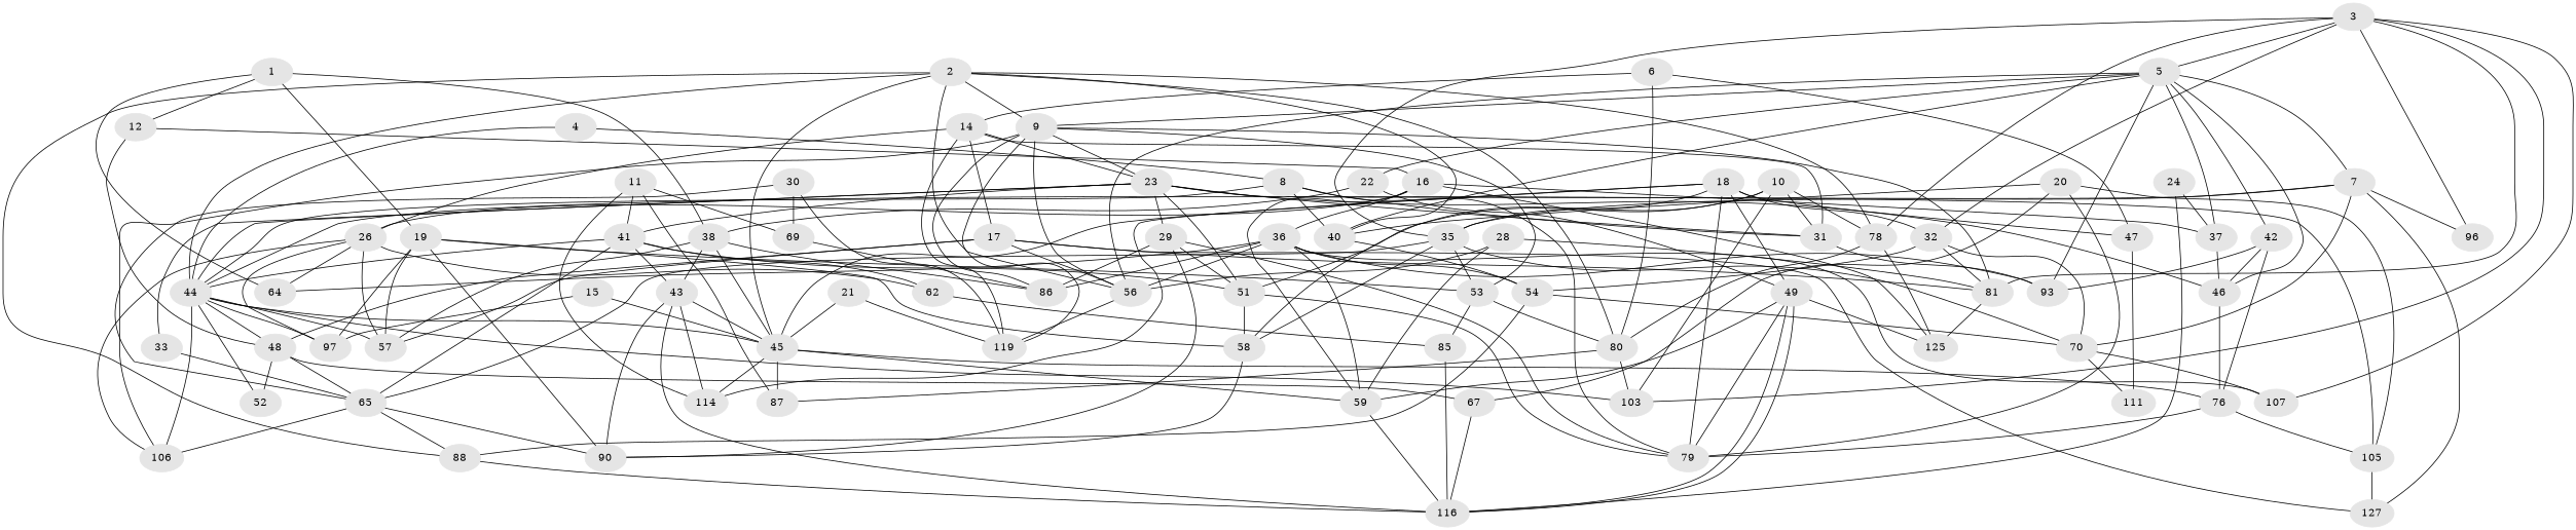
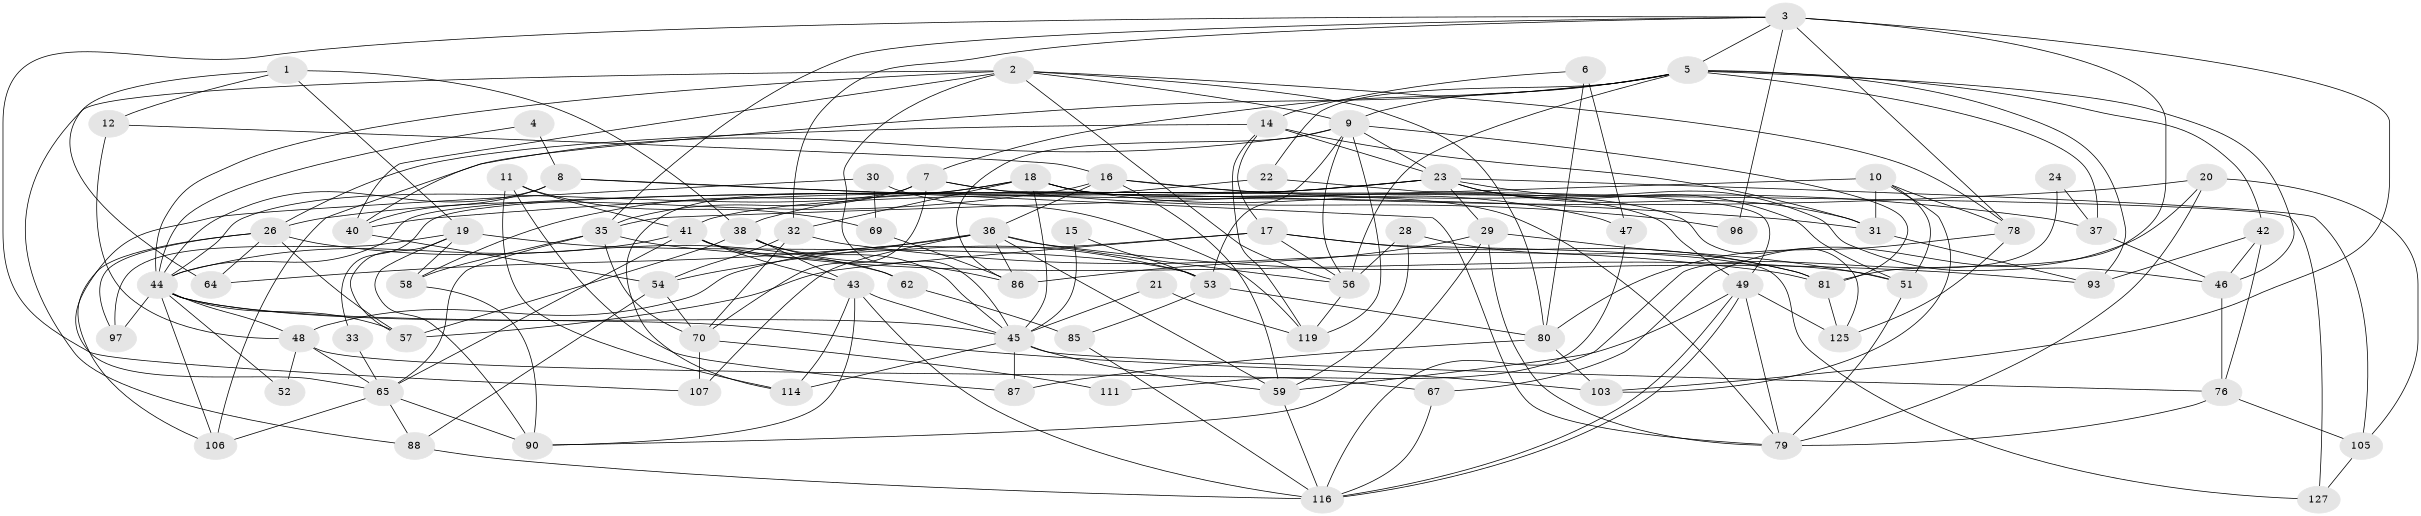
  graph {
    node [color=gray90 style=filled]
    1
    12
    19 [super="+126"]
    38 [super="+63"]
    64
    16 [super="+120"]
    48
    53 [super="+89"]
    57 [super="+75"]
    58 [super="+68"]
    90 [super="+109"]
    97
    45 [super="+67"]
    86 [super="+98"]
    43 [super="+50"]
    2 [super="+66"]
    9 [super="+27"]
    40
    44 [super="+74"]
    56 [super="+94"]
    78
    80 [super="+82"]
    88
    81 [super="+95"]
    23 [super="+55"]
    106
    119
    54 [super="+72"]
    103 [super="+123"]
    52
    87
    114
    59 [super="+104"]
    76
    125
    116 [super="+121"]
    3 [super="+39"]
    5 [super="+110"]
    32 [super="+73"]
    35 [super="+84"]
    96
    107
    7 [super="+13"]
    22 [super="+61"]
    37
    42
    46 [super="+124"]
    93
    70 [super="+99"]
    65 [super="+112"]
    8 [super="+118"]
    31
    79 [super="+113"]
    4
    127
    49 [super="+71"]
    14 [super="+25"]
    17 [super="+100"]
    26 [super="+108"]
    6
    47
    111
    51 [super="+115"]
    29 [super="+77"]
    41 [super="+117"]
    105 [super="+122"]
    33
    85 [super="+101"]
    10 [super="+91"]
    11 [super="+83"]
    69
    62
    36 [super="+102"]
    n74 [label=67]
    15
    18 [super="+92"]
    20
    21
    24
    28 [super="+34"]
    30
    1 -- 12
    1 -- 19
    1 -- 38
    1 -- 64
    12 -- 16
    12 -- 48
    19 -- 53
    19 -- 57
    19 -- 58
    19 -- 90
    19 -- 97
    38 -- 57
    38 -- 45
    38 -- 86
    38 -- 43
    16 -- 59
    16 -- 125
    16 -- 37
    16 -- 26
    16 -- 36
    48 -- 52
    48 -- 65
    48 -- n74
    53 -- 80
    53 -- 85
    58 -- 90
    45 -- 87
    45 -- 114
    45 -- 59
    45 -- 76
    43 -- 90
    43 -- 45
    43 -- 114
    43 -- 116
    2 -- 45
    2 -- 9
    2 -- 40
    2 -- 44
    2 -- 56
    2 -- 78
    2 -- 80
    2 -- 88
    9 -- 53
    9 -- 86
    9 -- 56
    9 -- 81
    9 -- 23
    9 -- 106
    9 -- 119
    40 -- 54
    44 -- 48
    44 -- 57
    44 -- 97
    44 -- 45
    44 -- 106
    44 -- 103
    44 -- 52
    56 -- 119
    78 -- 80
    78 -- 125
    80 -- 103
    80 -- 87
    88 -- 116
    81 -- 125
    23 -- 44
    23 -- 46
    23 -- 31
    23 -- 51
    23 -- 29
    23 -- 41
    23 -- 105
    23 -- 33
    54 -- 88
    54 -- 70
    59 -- 116
    76 -- 79
    76 -- 105
    3 -- 78
    3 -- 81
    3 -- 103
    3 -- 5
    3 -- 32
    3 -- 35
    3 -- 96
    3 -- 107
    5 -- 9
    5 -- 40
    5 -- 56
    5 -- 7
    5 -- 22
    5 -- 37
    5 -- 42
    5 -- 46
    5 -- 93
    32 -- 81
    32 -- 54
    32 -- 70
    35 -- 53
    35 -- 58
    35 -- 70
    35 -- 65
    7 -- 44
    7 -- 35
    7 -- 96
    7 -- 70
    7 -- 127
    22 -- 38
    22 -- 49
    37 -- 46
    42 -- 76
    42 -- 46
    42 -- 93
    46 -- 76
    70 -- 107
    70 -- 111
    65 -- 90
    65 -- 88
    65 -- 106
    8 -- 40
    8 -- 44
    8 -- 31
    8 -- 79
    31 -- 93
    4 -- 44
    4 -- 8
    49 -- 59
    49 -- 125
    49 -- 116
    49 -- 116
    49 -- 79
    14 -- 23
    14 -- 119
    14 -- 31
    14 -- 17
    14 -- 26
    17 -- 48
    17 -- 57
    17 -- 56
    17 -- 81
    17 -- 127
    26 -- 64
    26 -- 57
    26 -- 97
    26 -- 106
    26 -- 62
    6 -- 80
    6 -- 14
    6 -- 47
    47 -- 111
-   51 -- 58
    51 -- 79
    29 -- 90
    29 -- 86
    29 -- 79
    29 -- 51
    41 -- 43
    41 -- 44
    41 -- 65
    41 -- 51
    41 -- 62
    105 -- 127
    33 -- 65
    85 -- 116
    10 -- 78
    10 -- 103
    10 -- 35
    10 -- 31
    10 -- 51
    11 -- 87
    11 -- 114
    11 -- 41
    11 -- 69
    69 -- 86
    62 -- 85
    36 -- 64
    36 -- 86
    36 -- 56
    36 -- 54
    36 -- 59
    36 -- 107
    36 -- 93
    n74 -- 116
-   15 -- 97
+   15 -- 53
    15 -- 45
    18 -- 58
    18 -- 45
    18 -- 114
    18 -- 32
    18 -- 79
    18 -- 49
    18 -- 47
    20 -- 40
    20 -- 79
    20 -- 105
    20 -- n74
    21 -- 45
    21 -- 119
    24 -- 116
    24 -- 37
    28 -- 56
    28 -- 81
    28 -- 59
    30 -- 119
    30 -- 65
    30 -- 69
  }
